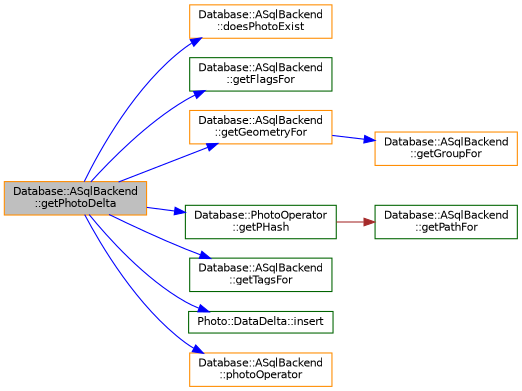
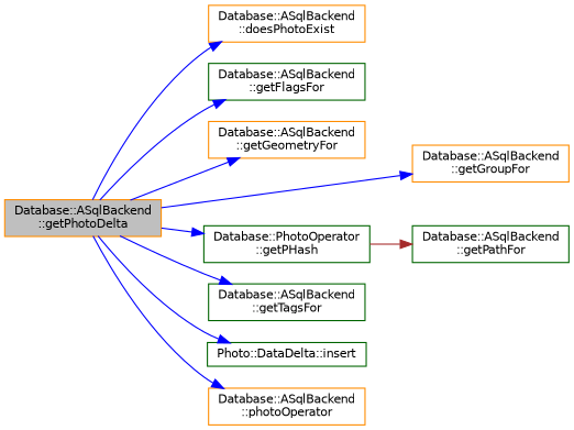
  digraph {
    rankdir=LR
    node [color=darkorange fillcolor=white fontname=Helvetica fontsize=10 shape=record style=filled]
    edge [color=blue fontname=Helvetica fontsize=10 labelfontname=Helvetica labelfontsize=10 style=solid]
    n1 [fillcolor=grey75 fontcolor=black height=0.2 label="Database::ASqlBackend\l::getPhotoDelta" width=0.4]
    n2 [height=0.2 label="Database::ASqlBackend\l::doesPhotoExist" width=0.4]
    n3 [color=darkgreen height=0.2 label="Database::ASqlBackend\l::getFlagsFor" width=0.4]
    n4 [height=0.2 label="Database::ASqlBackend\l::getGeometryFor" width=0.4]
    n5 [height=0.2 label="Database::ASqlBackend\l::getGroupFor" width=0.4]
    n6 [color=darkgreen height=0.2 label="Database::PhotoOperator\l::getPHash" width=0.4]
    n7 [color=darkgreen height=0.2 label="Database::ASqlBackend\l::getTagsFor" width=0.4]
    n8 [color=darkgreen height=0.2 label="Photo::DataDelta::insert" width=0.4]
    n9 [height=0.2 label="Database::ASqlBackend\l::photoOperator" width=0.4]
    n10 [color=darkgreen height=0.2 label="Database::ASqlBackend\l::getPathFor" width=0.4]
    n1 -> n2
    n1 -> n3
    n1 -> n4
-   n4 -> n5
+   n1 -> n5
    n1 -> n6
    n1 -> n7
    n1 -> n8
    n1 -> n9
    n6 -> n10 [color=brown]
  }
